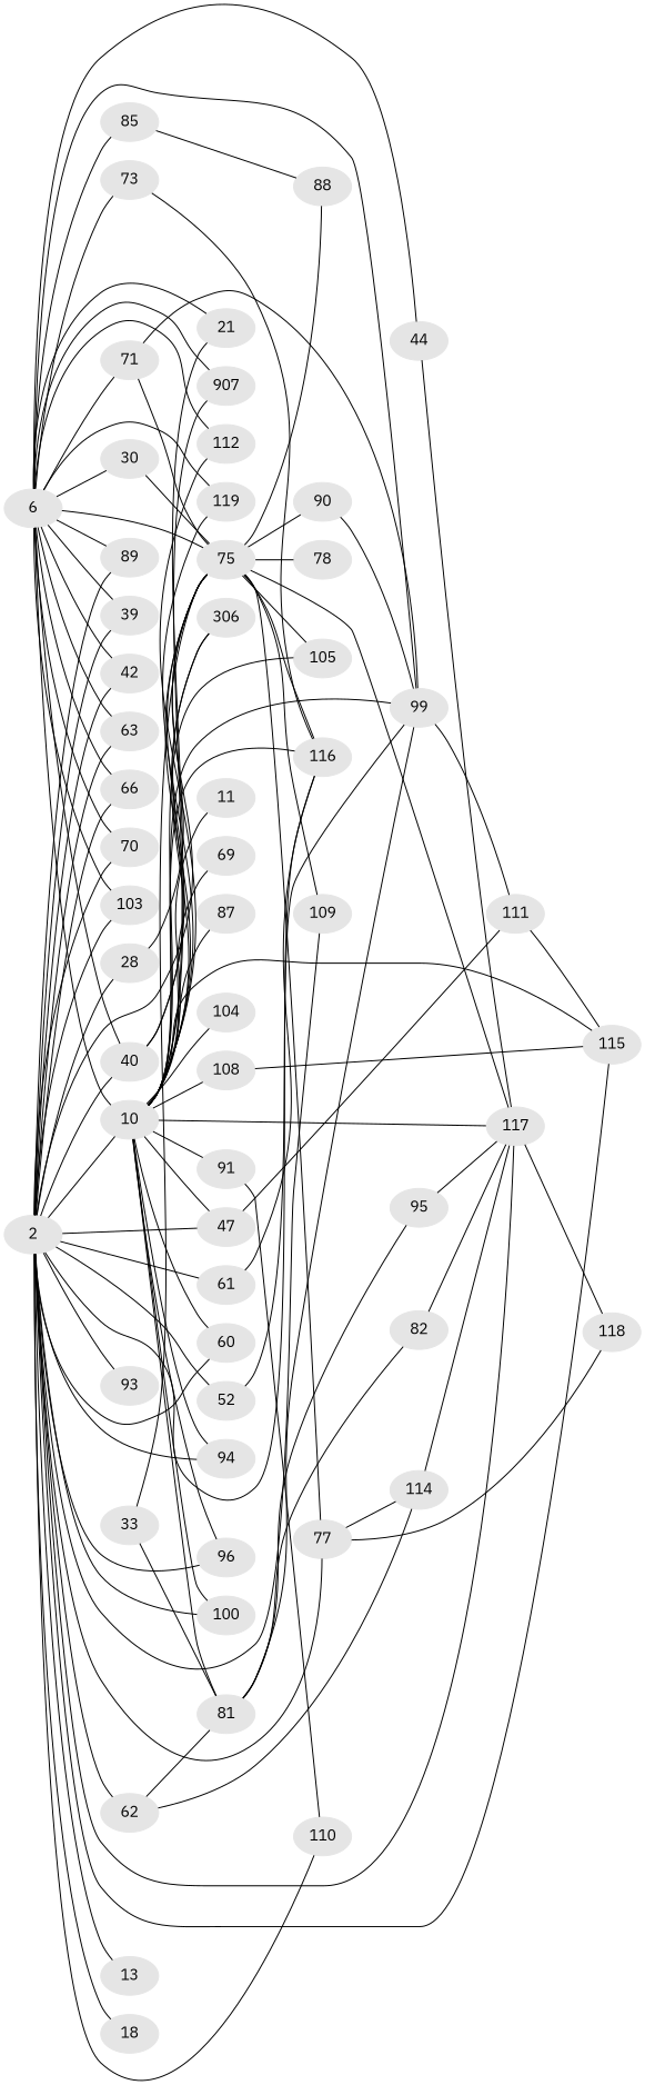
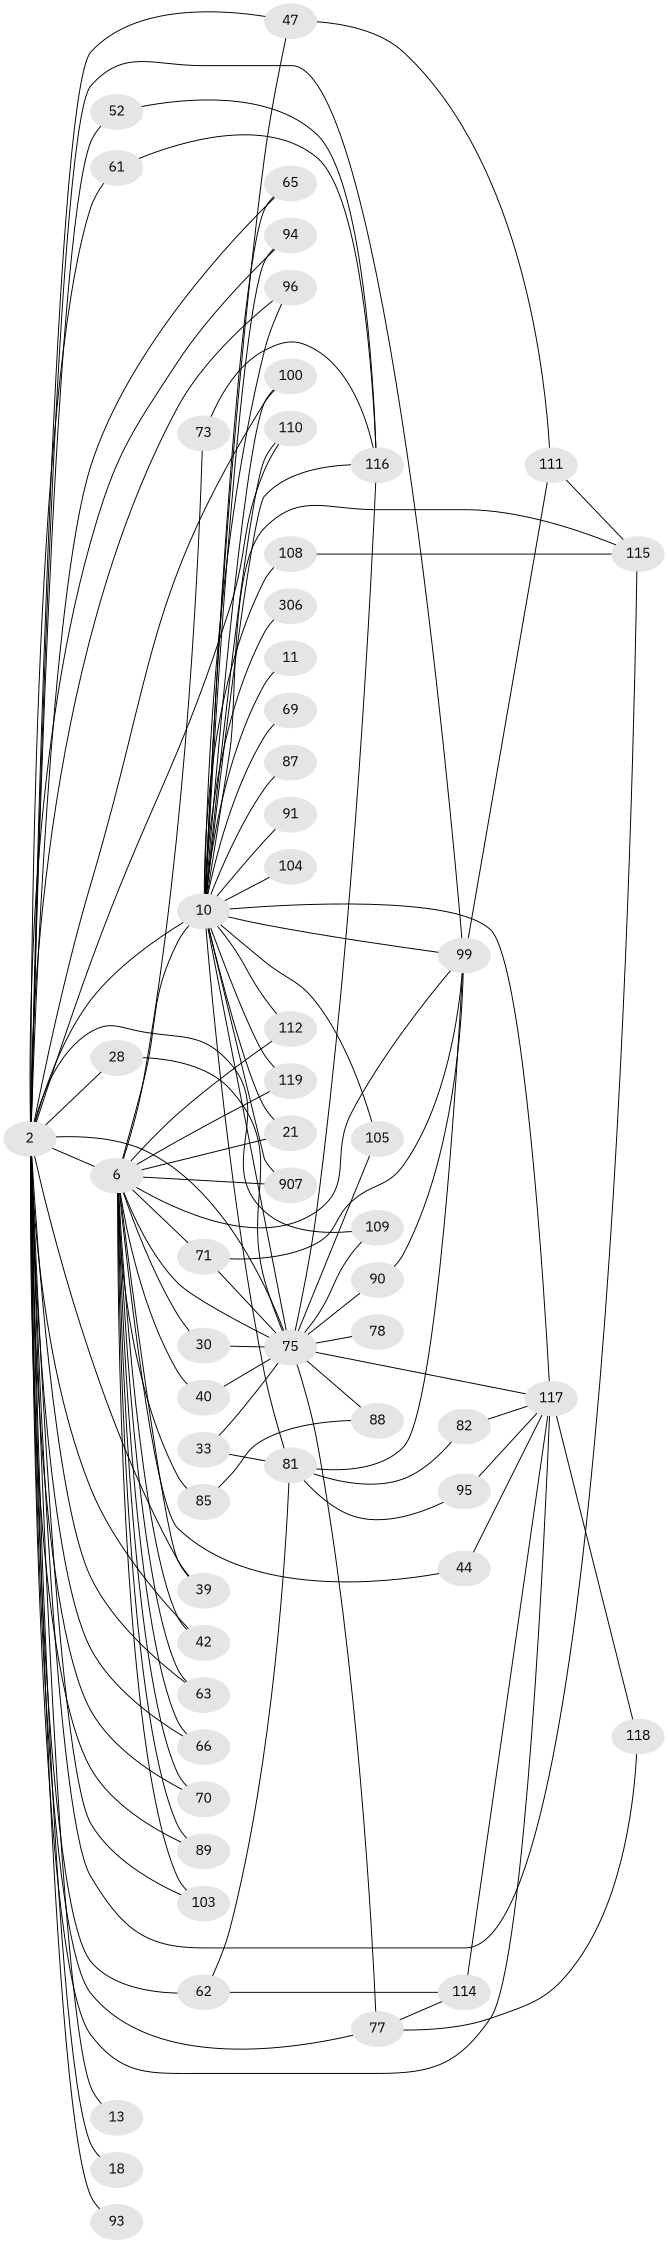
  graph {
    fontname="IBM Plex Sans"
    rankdir=LR
    node [color=gray90 fontname="IBM Plex Sans" style=filled]
    edge [fontname="IBM Plex Sans"]
    2 [super="+1"]
    6 [super="+4"]
    10 [super="+7+9"]
    13
    18
    28
    39
    42
    47 [super="+29"]
    52
    61
    62 [super="+50"]
    63 [super="+19+23"]
-   65 [super="+14" label=60]
+   65 [super="+14"]
    66
    70 [super="+41"]
    75 [super="+54"]
    77 [super="+76"]
    89
    93
    94
    96
    99 [super="+72+84"]
    100
    103
    109
    110
    115 [super="+102"]
    117 [super="+86+37+17"]
    21
    30
    40 [super="+36"]
    44
    71 [super="+49"]
    73 [super="+59"]
    85
    n37 [label=907 super="+97"]
    112 [super="+58+67+34+83"]
    119 [super="+12"]
    11
    69
    81 [super="+53+31"]
    87
    91
    104
    105
    n47 [label=306]
    108 [super="+101"]
    116 [super="+27+45+22"]
    111 [super="+74"]
    114 [super="+113"]
    78
    88
    90
    118
    82
    95
    33
-   2 -- 40 [weight=4]
+   2 -- 6 [weight=4]
    2 -- 10 [weight=8]
    2 -- 13
    2 -- 18 [weight=2]
    2 -- 28
    2 -- 39
    2 -- 42
    2 -- 47
    2 -- 52
    2 -- 61
    2 -- 62
    2 -- 63 [weight=2]
    2 -- 65 [weight=2]
    2 -- 66
    2 -- 70
    2 -- 75 [weight=4]
    2 -- 77 [weight=3]
    2 -- 89
    2 -- 93 [weight=2]
    2 -- 94
    2 -- 96
    2 -- 99 [weight=3]
    2 -- 100
    2 -- 103
    2 -- 109
    2 -- 110
    2 -- 115 [weight=4]
    2 -- 117
    6 -- 10 [weight=8]
    6 -- 39
    6 -- 42
    6 -- 63 [weight=2]
    6 -- 66
    6 -- 70 [weight=2]
    6 -- 75 [weight=4]
    6 -- 89
    6 -- 99
    6 -- 103
    6 -- 21
    6 -- 30
    6 -- 40
    6 -- 44
    6 -- 71
    6 -- 73 [weight=2]
    6 -- 85 [weight=2]
    6 -- n37
    6 -- 112 [weight=3]
    6 -- 119 [weight=2]
    10 -- 47 [weight=2]
    10 -- 65
    10 -- 75 [weight=13]
    10 -- 94
    10 -- 96
    10 -- 99 [weight=4]
    10 -- 100
-   91 -- 110
+   10 -- 110
    10 -- 115 [weight=3]
    10 -- 117 [weight=5]
    10 -- 21
    10 -- n37 [weight=2]
    10 -- 112 [weight=3]
    10 -- 119
    10 -- 11 [weight=2]
    10 -- 69 [weight=2]
    10 -- 81 [weight=3]
    10 -- 87
    10 -- 91 [weight=2]
    10 -- 104 [weight=2]
    10 -- 105
    10 -- n47
    10 -- 108 [weight=2]
    10 -- 116 [weight=6]
    28 -- 75
    47 -- 111
    52 -- 116
    61 -- 116
    62 -- 81 [weight=2]
    62 -- 114
    75 -- 77 [weight=2]
    75 -- 109
    75 -- 117
    75 -- 105
    75 -- 116
    75 -- 78 [weight=2]
    75 -- 88
    75 -- 90
    77 -- 114
    77 -- 118
    99 -- 111
    117 -- 118
    30 -- 75
    40 -- 75 [weight=2]
-   40 -- n47
    44 -- 117
    71 -- 75
    71 -- 99
    73 -- 116 [weight=2]
    85 -- 88
    81 -- 99
    81 -- 82
    81 -- 95
    108 -- 115
    111 -- 115
    114 -- 117
    90 -- 99
    82 -- 117
    95 -- 117
    33 -- 75
    33 -- 81
  }
